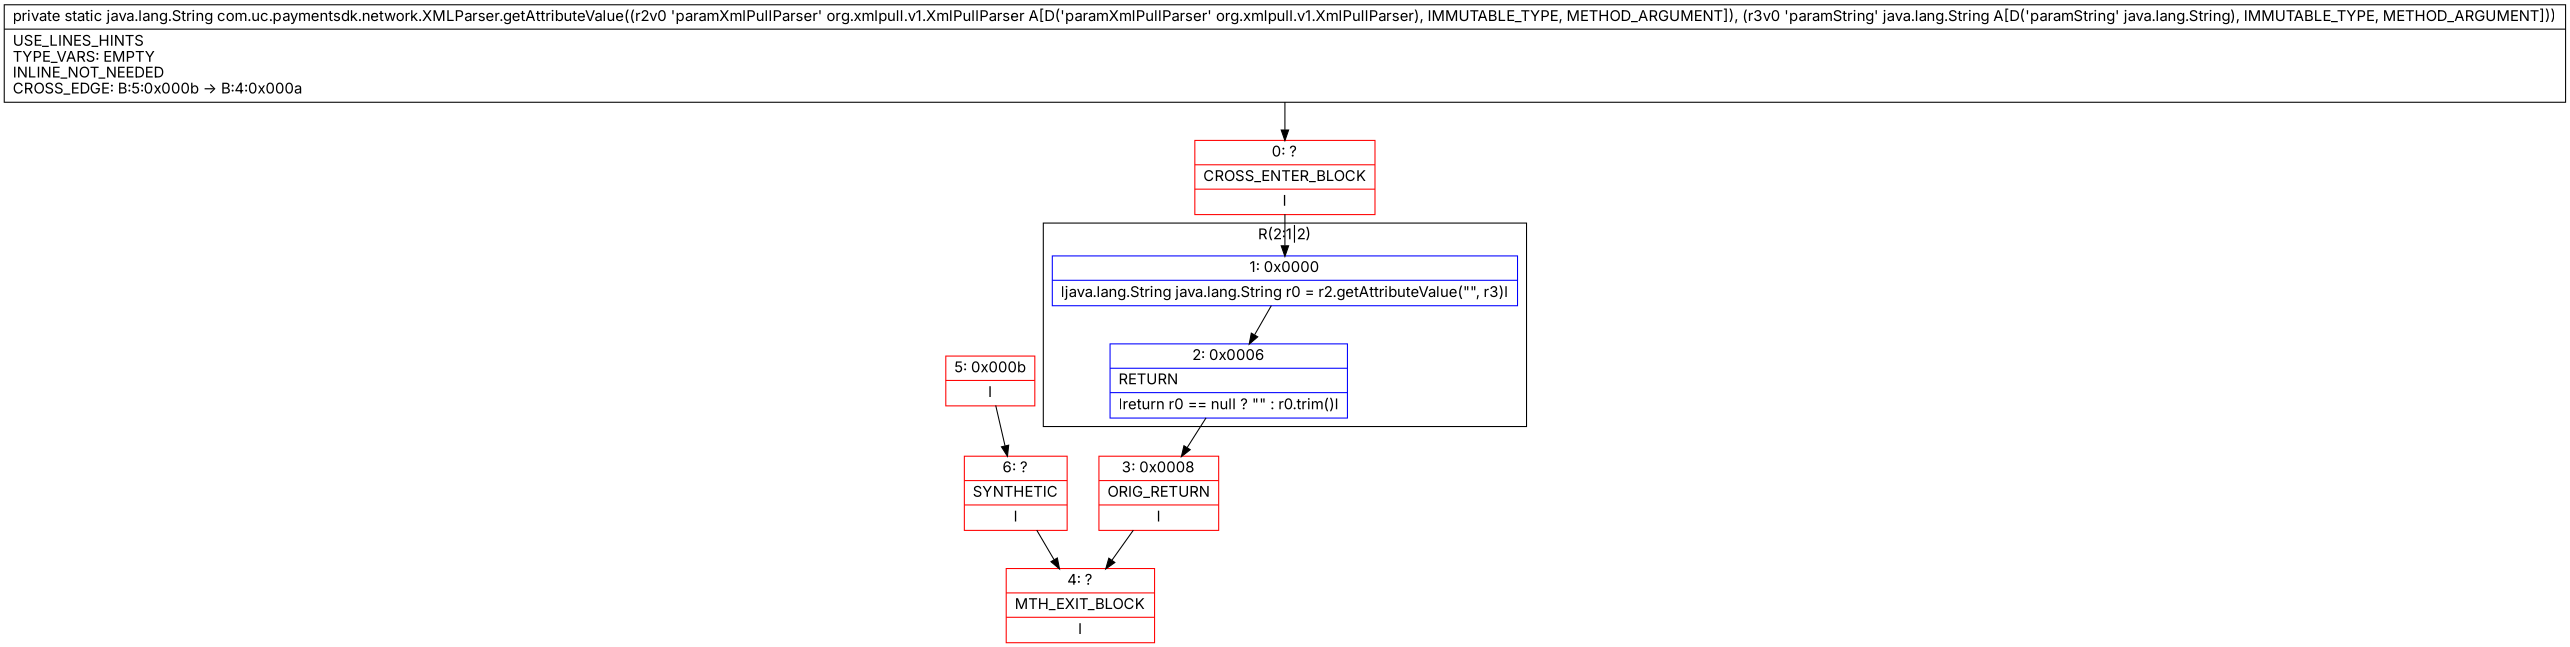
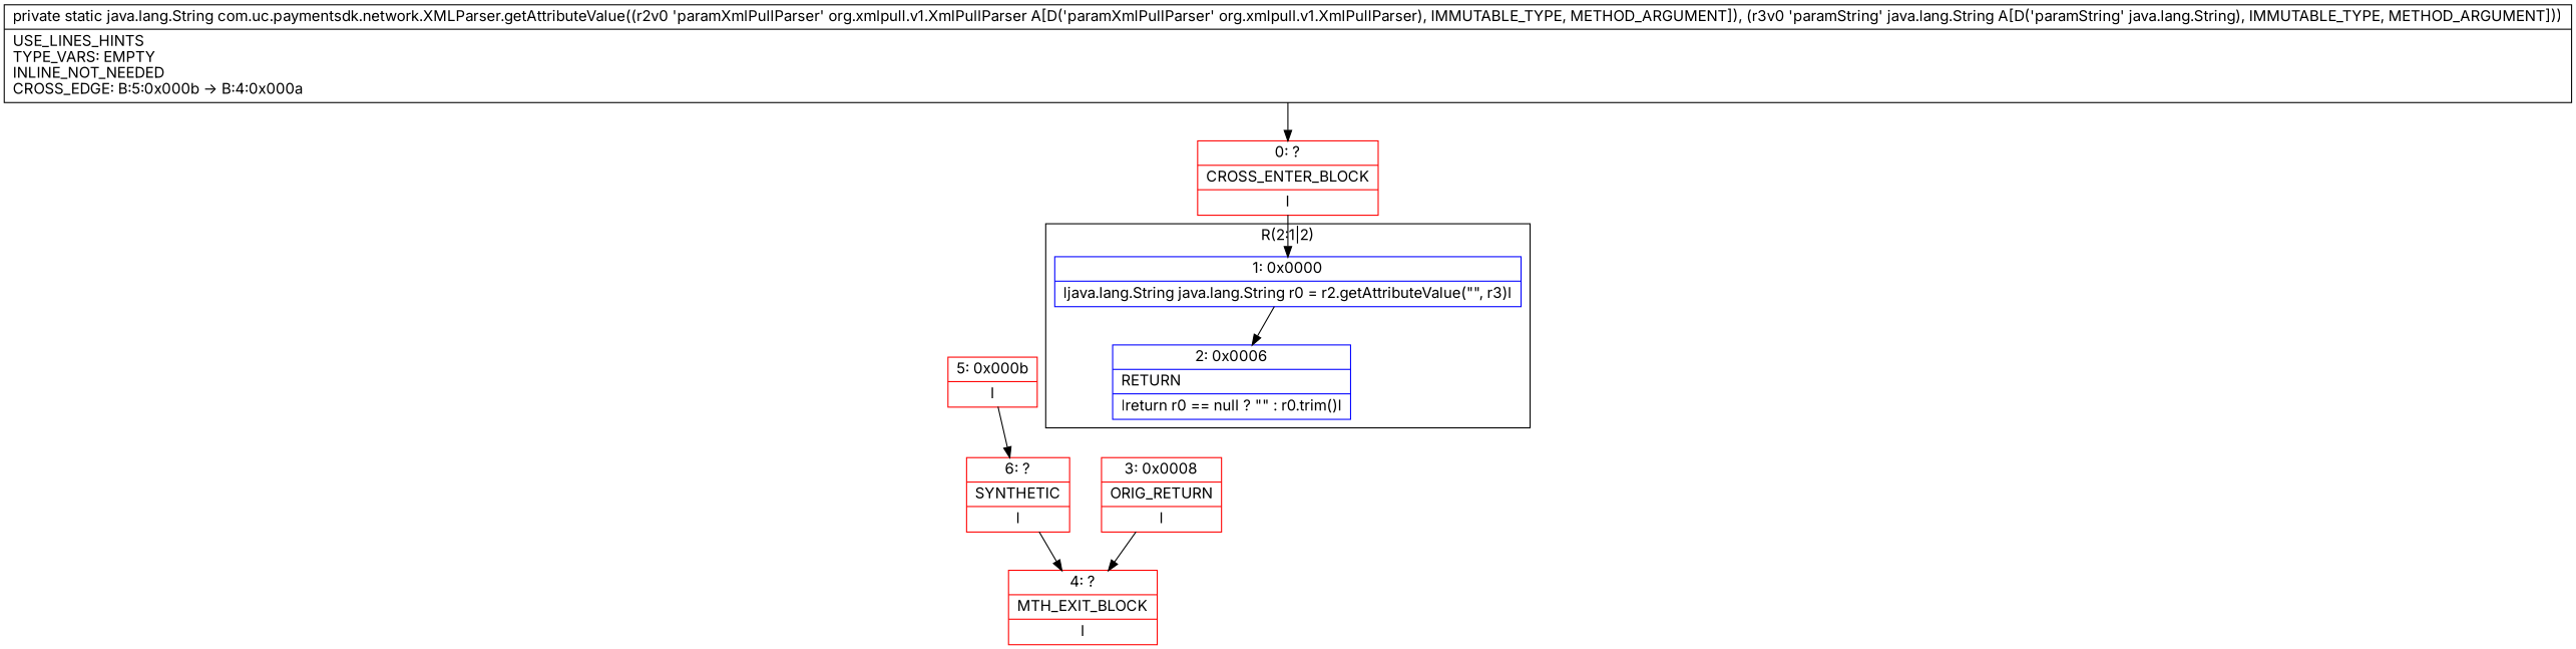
  digraph {
    fontname=Inter
    node [color=red fontname=Inter shape=record]
    edge [fontname=Inter]
    n1 [color=blue label="{1\:\ 0x0000|ljava.lang.String java.lang.String r0 = r2.getAttributeValue(\"\", r3)l}"]
    n2 [color=blue label="{2\:\ 0x0006|RETURN\l|lreturn r0 == null ? \"\" : r0.trim()l}"]
    n3 [label="{3\:\ 0x0008|ORIG_RETURN\l|l}"]
    n4 [label="{4\:\ ?|MTH_EXIT_BLOCK\l|l}"]
    n5 [label="{5\:\ 0x000b|l}"]
    n6 [label="{6\:\ ?|SYNTHETIC\l|l}"]
    n7 [label="{0\:\ ?|CROSS_ENTER_BLOCK\l|l}"]
    n8 [label="{private static java.lang.String com.uc.paymentsdk.network.XMLParser.getAttributeValue((r2v0 'paramXmlPullParser' org.xmlpull.v1.XmlPullParser A[D('paramXmlPullParser' org.xmlpull.v1.XmlPullParser), IMMUTABLE_TYPE, METHOD_ARGUMENT]), (r3v0 'paramString' java.lang.String A[D('paramString' java.lang.String), IMMUTABLE_TYPE, METHOD_ARGUMENT]))  | USE_LINES_HINTS\lTYPE_VARS: EMPTY\lINLINE_NOT_NEEDED\lCROSS_EDGE: B:5:0x000b \-\> B:4:0x000a\l}" color=""]
    subgraph cluster_1 {
      label="R(2:1|2)"
      n1
      n2
    }
    n1 -> n2
-   n2 -> n3
    n3 -> n4
    n5 -> n6
    n6 -> n4
    n7 -> n1
    n8 -> n7
  }
